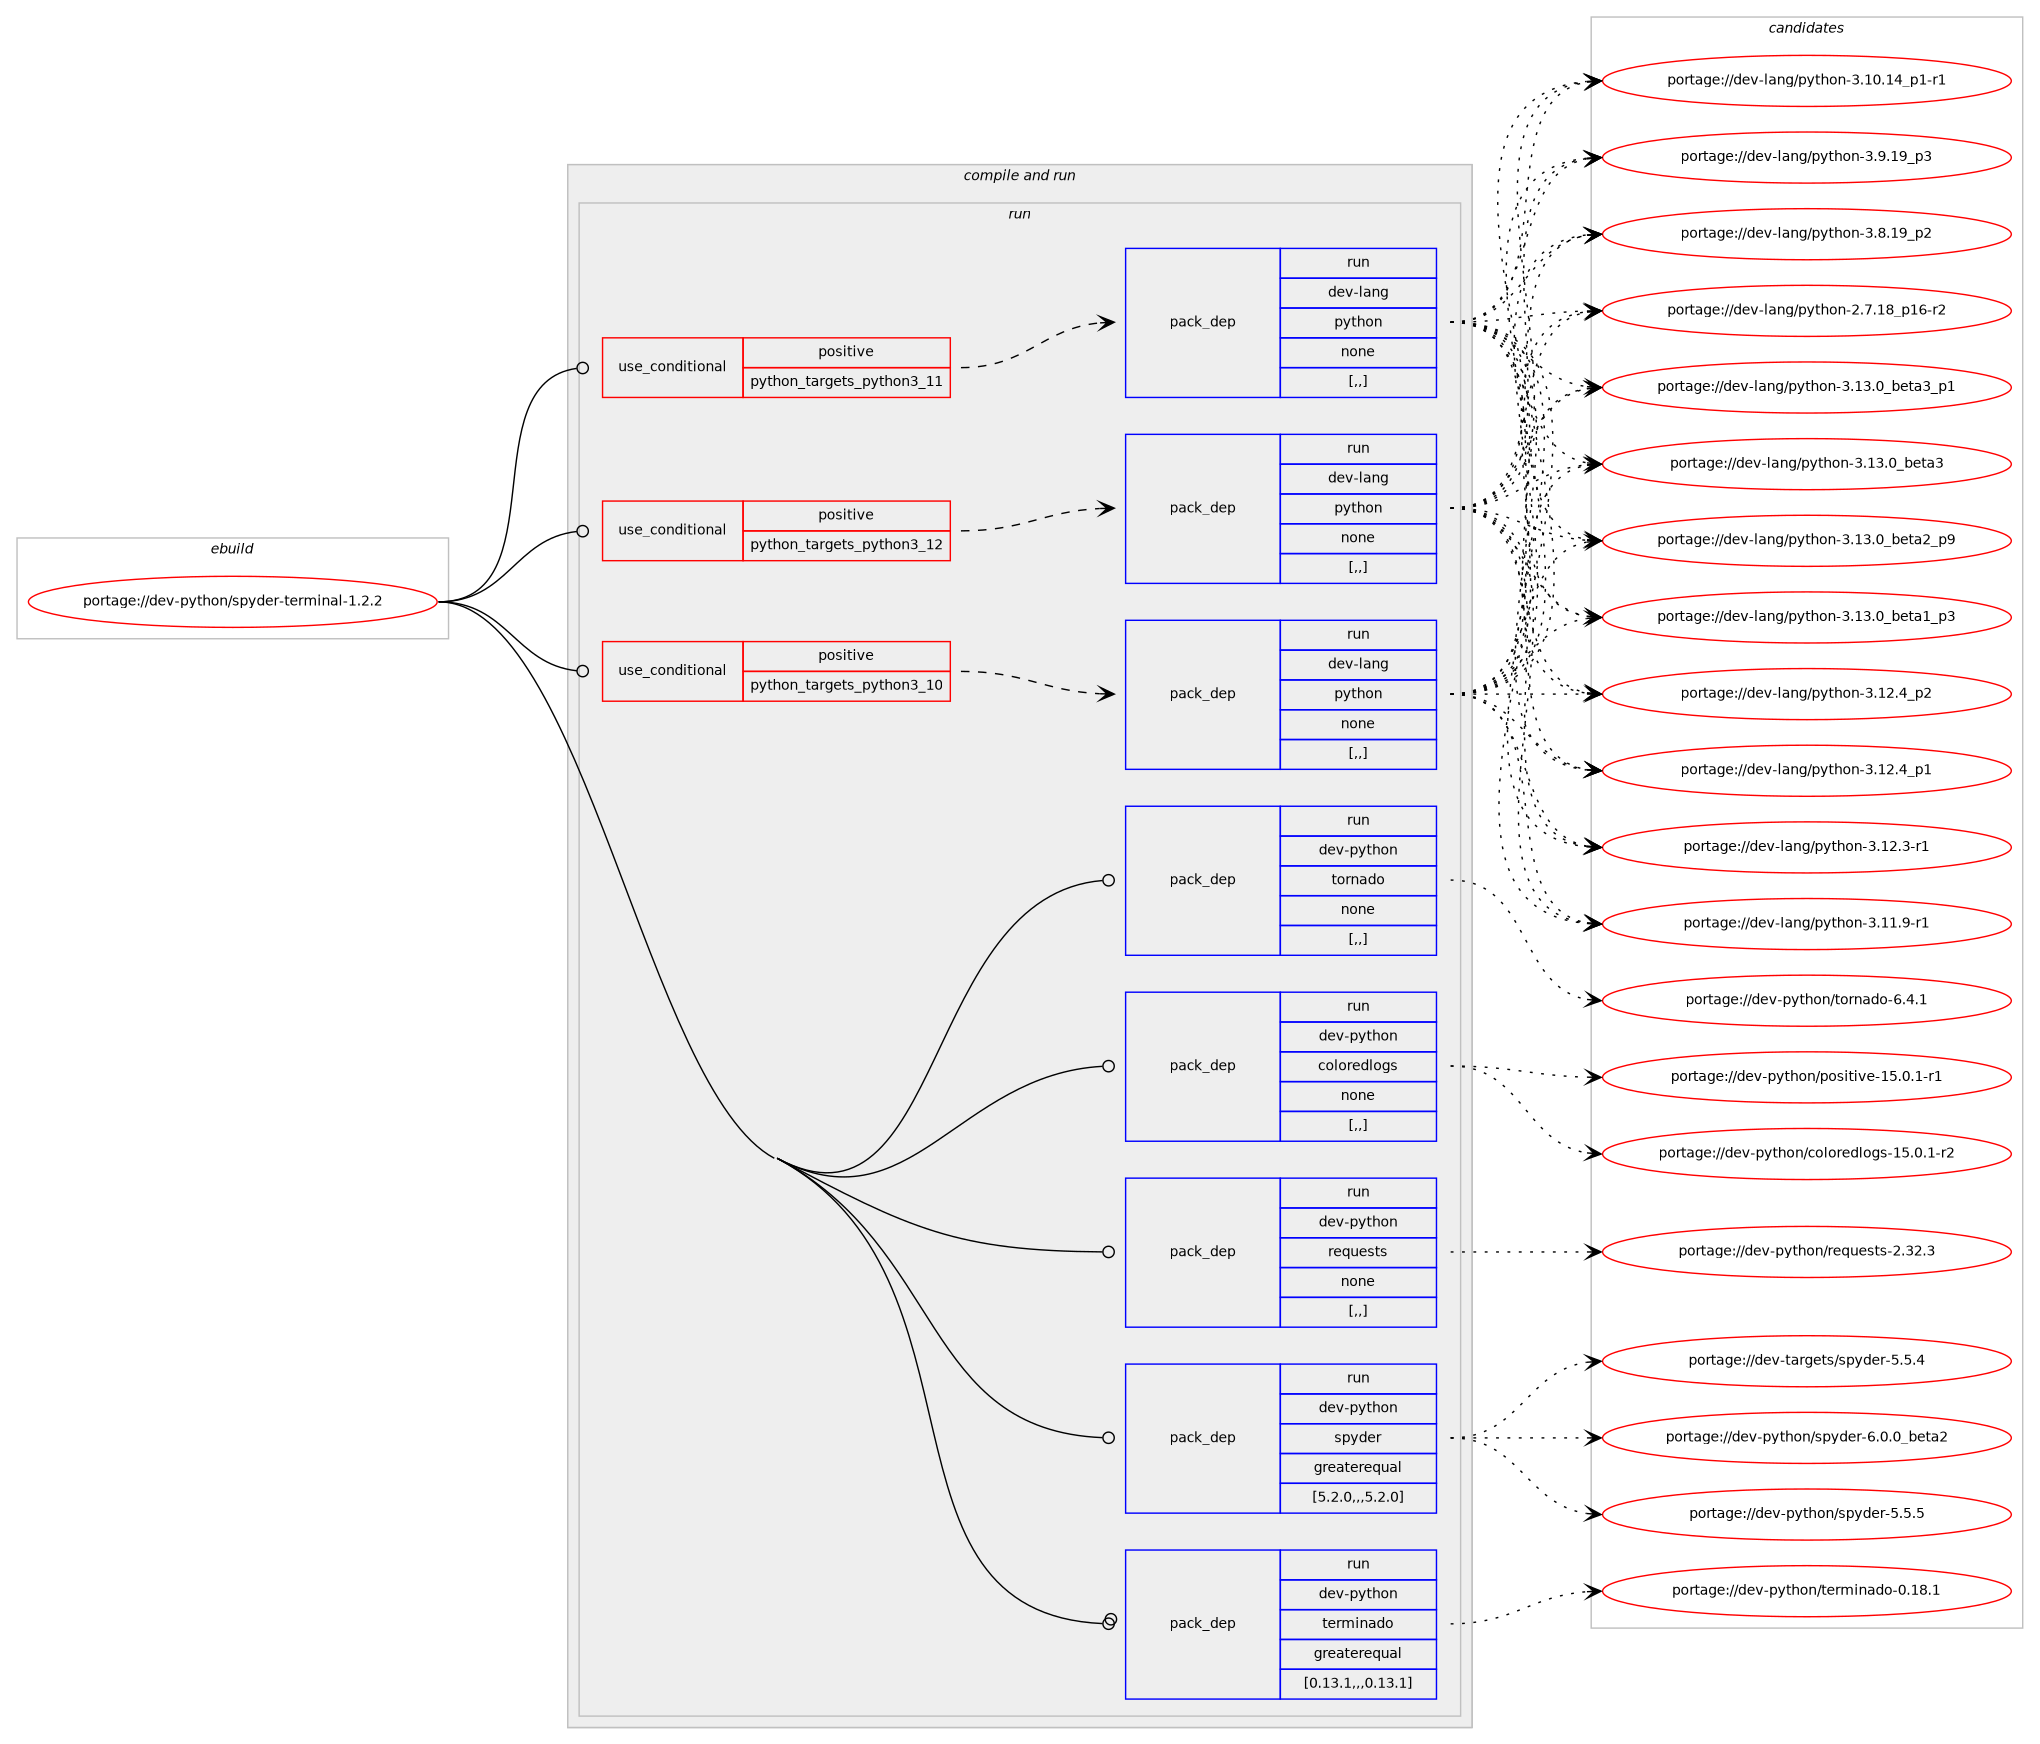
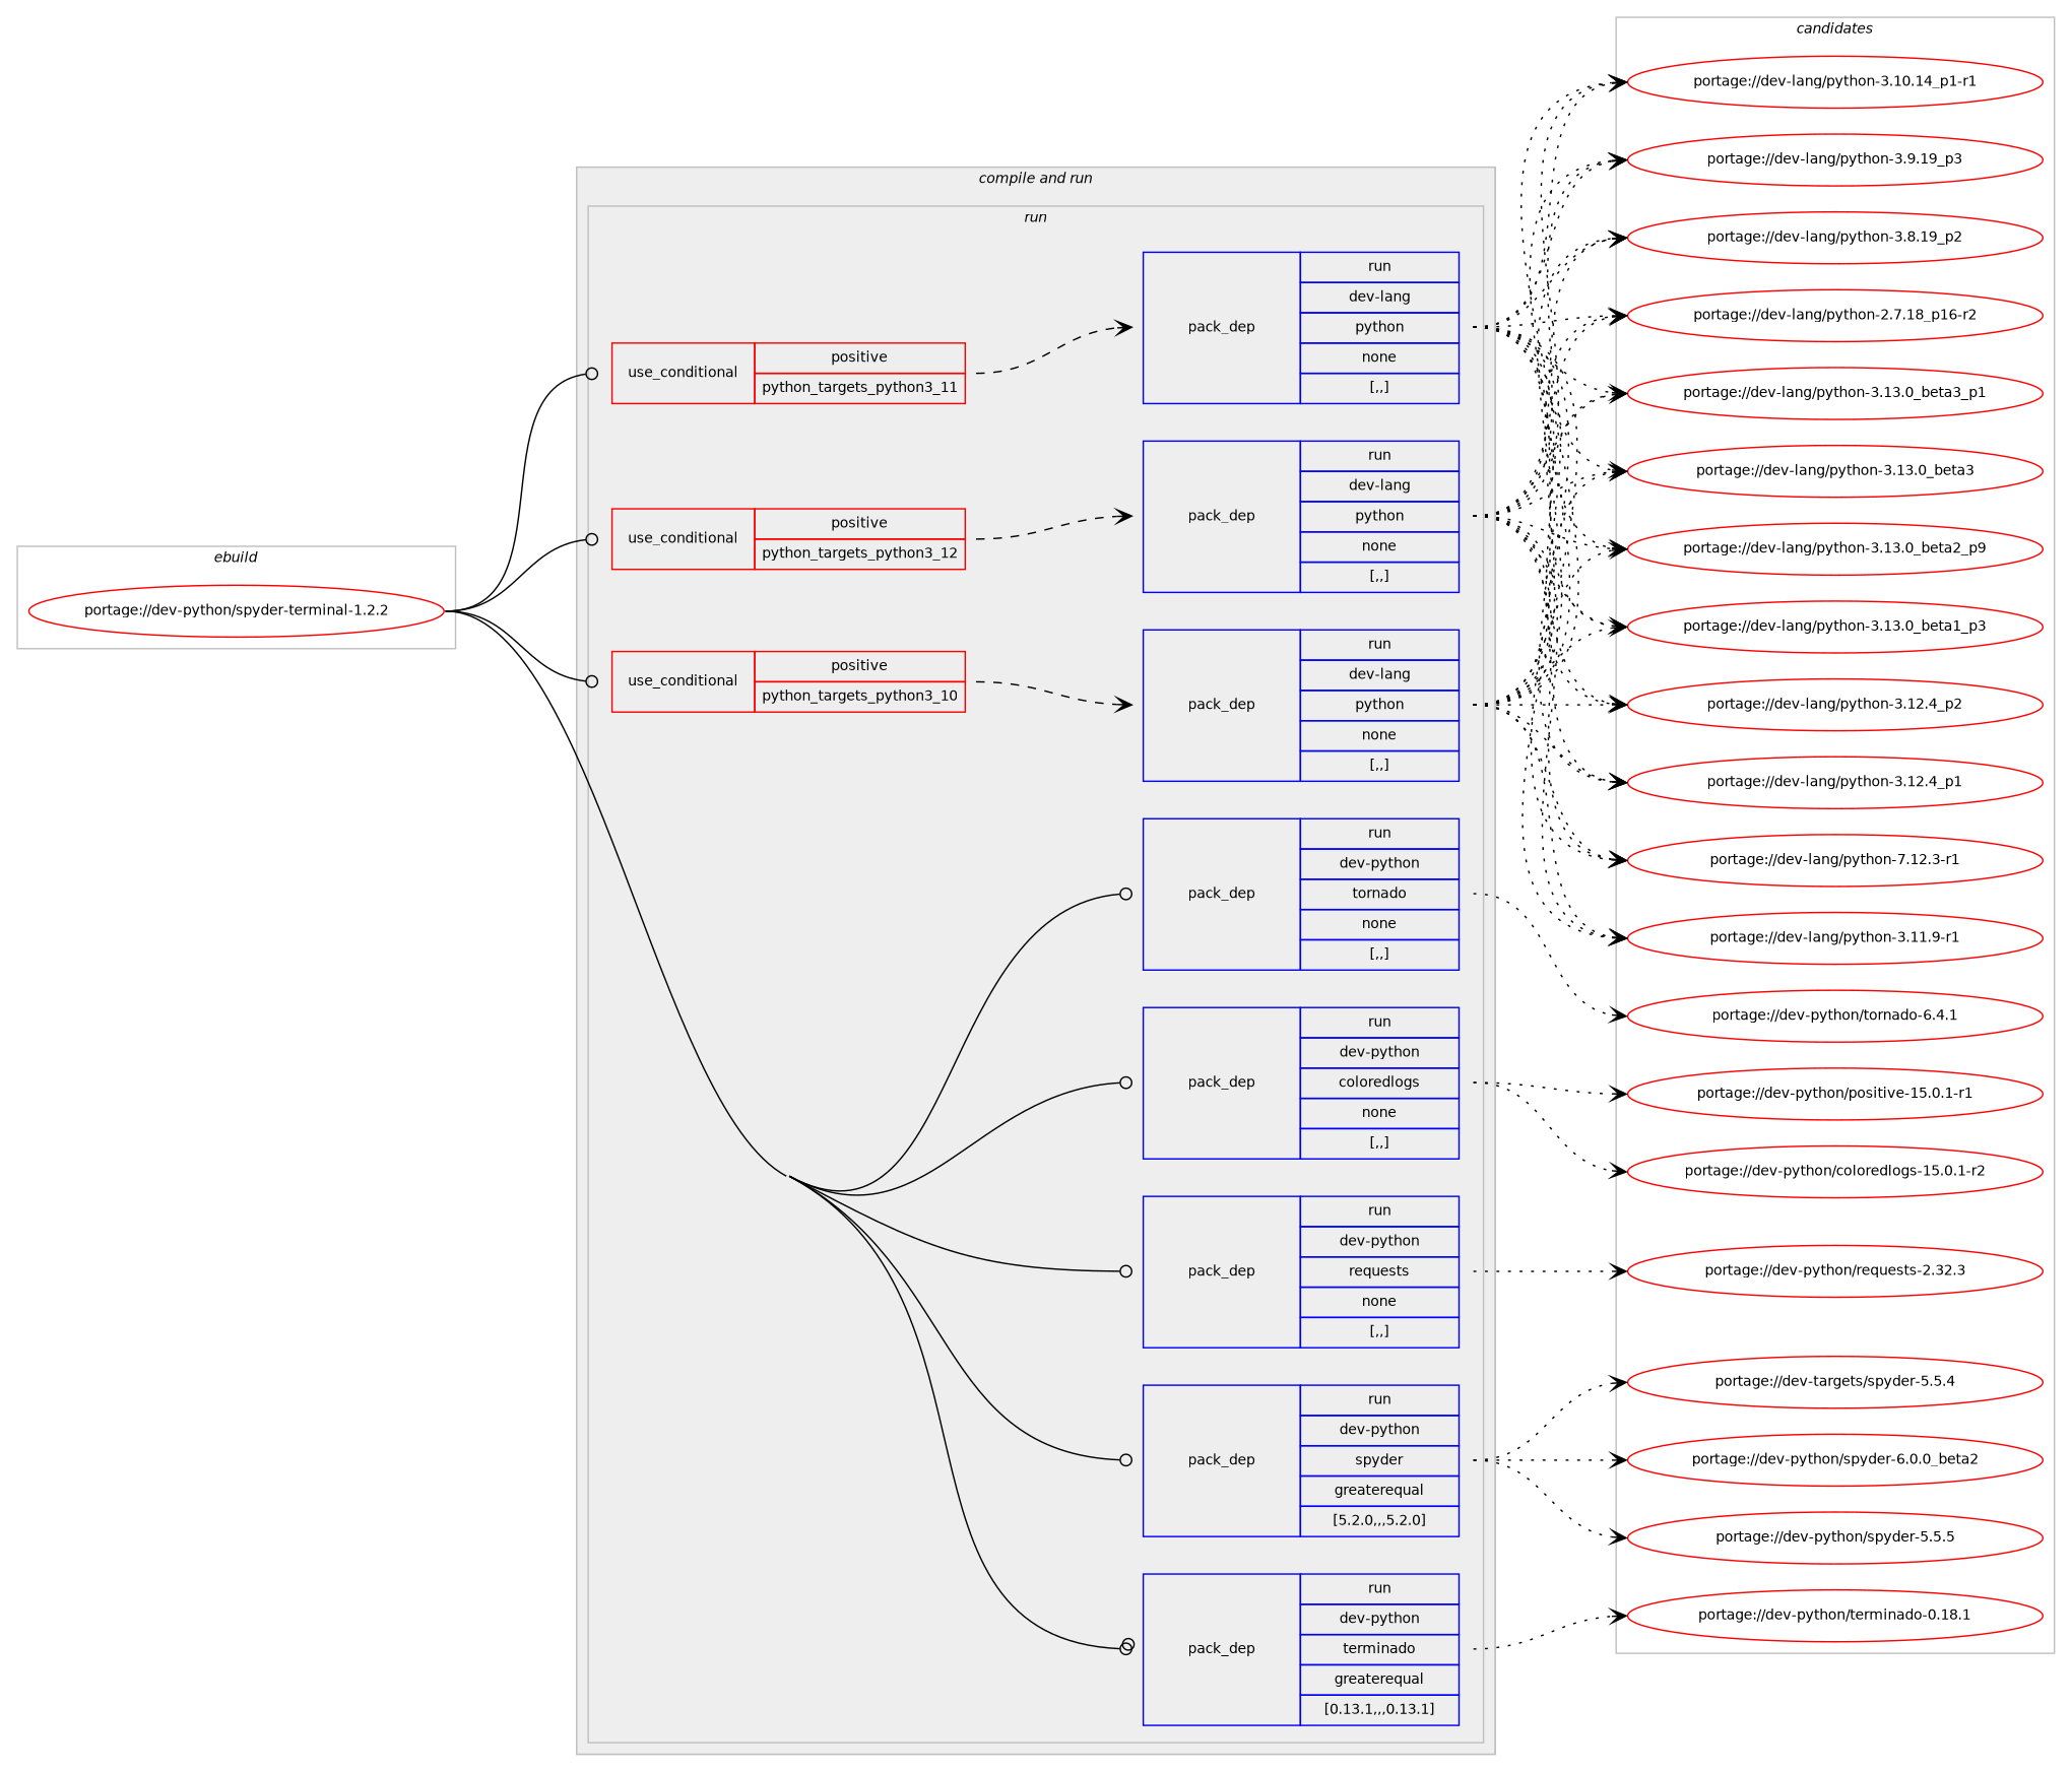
  digraph {
    compound=true
    concentrate=true
    fontname=Helvetica
    fontsize=10
    newrank=true
    rankdir=LR
    ranksep=1.5
    node [color=red fontname=Helvetica fontsize=10]
    edge [arrowhead=vee headport=w style=dotted tailport=e weight=100]
    n1 [label="portage://dev-python/spyder-terminal-1.2.2" width=4]
    n2 [color=blue label=<<TABLE BORDER="0" CELLBORDER="1" CELLSPACING="0" CELLPADDING="4" WIDTH="220"><TR><TD ROWSPAN="6" CELLPADDING="30">pack_dep</TD></TR><TR><TD WIDTH="110">run</TD></TR><TR><TD>dev-lang</TD></TR><TR><TD>python</TD></TR><TR><TD>none</TD></TR><TR><TD>[,,]</TD></TR></TABLE>> shape=none]
    n3 [label=<<TABLE BORDER="0" CELLBORDER="1" CELLSPACING="0" CELLPADDING="4"><TR><TD ROWSPAN="3" CELLPADDING="10">use_conditional</TD></TR><TR><TD>positive</TD></TR><TR><TD>python_targets_python3_10</TD></TR></TABLE>> shape=none]
    n4 [color=blue label=<<TABLE BORDER="0" CELLBORDER="1" CELLSPACING="0" CELLPADDING="4" WIDTH="220"><TR><TD ROWSPAN="6" CELLPADDING="30">pack_dep</TD></TR><TR><TD WIDTH="110">run</TD></TR><TR><TD>dev-lang</TD></TR><TR><TD>python</TD></TR><TR><TD>none</TD></TR><TR><TD>[,,]</TD></TR></TABLE>> shape=none]
    n5 [label=<<TABLE BORDER="0" CELLBORDER="1" CELLSPACING="0" CELLPADDING="4"><TR><TD ROWSPAN="3" CELLPADDING="10">use_conditional</TD></TR><TR><TD>positive</TD></TR><TR><TD>python_targets_python3_11</TD></TR></TABLE>> shape=none]
    n6 [color=blue label=<<TABLE BORDER="0" CELLBORDER="1" CELLSPACING="0" CELLPADDING="4" WIDTH="220"><TR><TD ROWSPAN="6" CELLPADDING="30">pack_dep</TD></TR><TR><TD WIDTH="110">run</TD></TR><TR><TD>dev-lang</TD></TR><TR><TD>python</TD></TR><TR><TD>none</TD></TR><TR><TD>[,,]</TD></TR></TABLE>> shape=none]
    n7 [label=<<TABLE BORDER="0" CELLBORDER="1" CELLSPACING="0" CELLPADDING="4"><TR><TD ROWSPAN="3" CELLPADDING="10">use_conditional</TD></TR><TR><TD>positive</TD></TR><TR><TD>python_targets_python3_12</TD></TR></TABLE>> shape=none]
    n8 [color=blue label=<<TABLE BORDER="0" CELLBORDER="1" CELLSPACING="0" CELLPADDING="4" WIDTH="220"><TR><TD ROWSPAN="6" CELLPADDING="30">pack_dep</TD></TR><TR><TD WIDTH="110">run</TD></TR><TR><TD>dev-python</TD></TR><TR><TD>coloredlogs</TD></TR><TR><TD>none</TD></TR><TR><TD>[,,]</TD></TR></TABLE>> shape=none]
    n9 [color=blue label=<<TABLE BORDER="0" CELLBORDER="1" CELLSPACING="0" CELLPADDING="4" WIDTH="220"><TR><TD ROWSPAN="6" CELLPADDING="30">pack_dep</TD></TR><TR><TD WIDTH="110">run</TD></TR><TR><TD>dev-python</TD></TR><TR><TD>requests</TD></TR><TR><TD>none</TD></TR><TR><TD>[,,]</TD></TR></TABLE>> shape=none]
    n10 [color=blue label=<<TABLE BORDER="0" CELLBORDER="1" CELLSPACING="0" CELLPADDING="4" WIDTH="220"><TR><TD ROWSPAN="6" CELLPADDING="30">pack_dep</TD></TR><TR><TD WIDTH="110">run</TD></TR><TR><TD>dev-python</TD></TR><TR><TD>spyder</TD></TR><TR><TD>greaterequal</TD></TR><TR><TD>[5.2.0,,,5.2.0]</TD></TR></TABLE>> shape=none]
    n11 [color=blue label=<<TABLE BORDER="0" CELLBORDER="1" CELLSPACING="0" CELLPADDING="4" WIDTH="220"><TR><TD ROWSPAN="6" CELLPADDING="30">pack_dep</TD></TR><TR><TD WIDTH="110">run</TD></TR><TR><TD>dev-python</TD></TR><TR><TD>terminado</TD></TR><TR><TD>greaterequal</TD></TR><TR><TD>[0.13.1,,,0.13.1]</TD></TR></TABLE>> shape=none]
    n12 [color=blue label=<<TABLE BORDER="0" CELLBORDER="1" CELLSPACING="0" CELLPADDING="4" WIDTH="220"><TR><TD ROWSPAN="6" CELLPADDING="30">pack_dep</TD></TR><TR><TD WIDTH="110">run</TD></TR><TR><TD>dev-python</TD></TR><TR><TD>tornado</TD></TR><TR><TD>none</TD></TR><TR><TD>[,,]</TD></TR></TABLE>> shape=none]
    n13 [label="portage://dev-lang/python-3.13.0_beta3_p1" width=4]
    n14 [label="portage://dev-lang/python-3.13.0_beta3" width=4]
    n15 [label="portage://dev-lang/python-3.13.0_beta2_p9" width=4]
    n16 [label="portage://dev-lang/python-3.13.0_beta1_p3" width=4]
    n17 [label="portage://dev-lang/python-3.12.4_p2" width=4]
    n18 [label="portage://dev-lang/python-3.12.4_p1" width=4]
-   n19 [label="portage://dev-lang/python-3.12.3-r1" width=4]
+   n19 [label="portage://dev-lang/python-7.12.3-r1" width=4]
    n20 [label="portage://dev-lang/python-3.11.9-r1" width=4]
    n21 [label="portage://dev-lang/python-3.10.14_p1-r1" width=4]
    n22 [label="portage://dev-lang/python-3.9.19_p3" width=4]
    n23 [label="portage://dev-lang/python-3.8.19_p2" width=4]
    n24 [label="portage://dev-lang/python-2.7.18_p16-r2" width=4]
    n25 [label="portage://dev-python/coloredlogs-15.0.1-r2" width=4]
    n26 [label="portage://dev-python/positive-15.0.1-r1" width=4]
    n27 [label="portage://dev-python/requests-2.32.3" width=4]
    n28 [label="portage://dev-python/spyder-6.0.0_beta2" width=4]
    n29 [label="portage://dev-python/spyder-5.5.5" width=4]
    n30 [label="portage://dev-targets/spyder-5.5.4" width=4]
    n31 [label="portage://dev-python/terminado-0.18.1" width=4]
    n32 [label="portage://dev-python/tornado-6.4.1" width=4]
    subgraph cluster_1 {
      color=gray
      label=<<i>ebuild</i>>
      rank=same
      n1
    }
    subgraph cluster_2 {
      color=gray
      label=<<i>dependencies</i>>
      subgraph cluster_3 {
        color=gray
        fillcolor="#eeeeee"
        label=<<i>compile</i>>
        style=filled
      }
      subgraph cluster_4 {
        color=gray
        fillcolor="#eeeeee"
        label=<<i>compile and run</i>>
        style=filled
      }
      subgraph cluster_5 {
        color=gray
        fillcolor="#eeeeee"
        label=<<i>run</i>>
        style=filled
        subgraph sub_6 {
          color=gray
          fillcolor="#eeeeee"
          label=<<i>run</i>>
          style=filled
          n3
          subgraph sub_7 {
            color=gray
            fillcolor="#eeeeee"
            label=<<i>run</i>>
            style=filled
            n2
          }
        }
        subgraph sub_8 {
          color=gray
          fillcolor="#eeeeee"
          label=<<i>run</i>>
          style=filled
          n5
          subgraph sub_9 {
            color=gray
            fillcolor="#eeeeee"
            label=<<i>run</i>>
            style=filled
            n4
          }
        }
        subgraph sub_10 {
          color=gray
          fillcolor="#eeeeee"
          label=<<i>run</i>>
          style=filled
          n7
          subgraph sub_11 {
            color=gray
            fillcolor="#eeeeee"
            label=<<i>run</i>>
            style=filled
            n6
          }
        }
        subgraph sub_12 {
          color=gray
          fillcolor="#eeeeee"
          label=<<i>run</i>>
          style=filled
          n8
        }
        subgraph sub_13 {
          color=gray
          fillcolor="#eeeeee"
          label=<<i>run</i>>
          style=filled
          n9
        }
        subgraph sub_14 {
          color=gray
          fillcolor="#eeeeee"
          label=<<i>run</i>>
          style=filled
          n10
        }
        subgraph sub_15 {
          color=gray
          fillcolor="#eeeeee"
          label=<<i>run</i>>
          style=filled
          n11
        }
        subgraph sub_16 {
          color=gray
          fillcolor="#eeeeee"
          label=<<i>run</i>>
          style=filled
          n12
        }
      }
    }
    subgraph cluster_17 {
      color=gray
      label=<<i>candidates</i>>
      rank=same
      subgraph sub_18 {
        color=black
        label=<<i>candidates</i>>
        nodesep=1
        rank=same
        n13
        n14
        n15
        n16
        n17
        n18
        n19
        n20
        n21
        n22
        n23
        n24
      }
      subgraph sub_19 {
        color=black
        label=<<i>candidates</i>>
        nodesep=1
        rank=same
        n13
        n14
        n15
        n16
        n17
        n18
        n19
        n20
        n21
        n22
        n23
        n24
      }
      subgraph sub_20 {
        color=black
        label=<<i>candidates</i>>
        nodesep=1
        rank=same
        n13
        n14
        n15
        n16
        n17
        n18
        n19
        n20
        n21
        n22
        n23
        n24
      }
      subgraph sub_21 {
        color=black
        label=<<i>candidates</i>>
        nodesep=1
        rank=same
        n25
        n26
      }
      subgraph sub_22 {
        color=black
        label=<<i>candidates</i>>
        nodesep=1
        rank=same
        n27
      }
      subgraph sub_23 {
        color=black
        label=<<i>candidates</i>>
        nodesep=1
        rank=same
        n28
        n29
        n30
      }
      subgraph sub_24 {
        color=black
        label=<<i>candidates</i>>
        nodesep=1
        rank=same
        n31
      }
      subgraph sub_25 {
        color=black
        label=<<i>candidates</i>>
        nodesep=1
        rank=same
        n32
      }
    }
    n1 -> n3 [arrowhead=odot style=solid weight=20]
    n1 -> n5 [arrowhead=odot style=solid weight=20]
    n1 -> n7 [arrowhead=odot style=solid weight=20]
    n1 -> n8 [arrowhead=odot style=solid weight=20]
    n1 -> n9 [arrowhead=odot style=solid weight=20]
    n1 -> n10 [arrowhead=odot style=solid weight=20]
    n1 -> n11 [arrowhead=odot style=solid weight=20]
    n1 -> n12 [arrowhead=odot style=solid weight=20]
    n2 -> n13
    n2 -> n14
    n2 -> n15
    n2 -> n16
    n2 -> n17
    n2 -> n18
    n2 -> n19
    n2 -> n20
    n2 -> n21
    n2 -> n22
    n2 -> n23
    n2 -> n24
    n3 -> n2 [style=dashed weight=20]
    n4 -> n13
    n4 -> n14
    n4 -> n15
    n4 -> n16
    n4 -> n17
    n4 -> n18
    n4 -> n19
    n4 -> n20
    n4 -> n21
    n4 -> n22
    n4 -> n23
    n4 -> n24
    n5 -> n4 [style=dashed weight=20]
    n6 -> n13
    n6 -> n14
    n6 -> n15
    n6 -> n16
    n6 -> n17
    n6 -> n18
    n6 -> n19
    n6 -> n20
    n6 -> n21
    n6 -> n22
    n6 -> n23
    n6 -> n24
    n7 -> n6 [style=dashed weight=20]
    n8 -> n25
    n8 -> n26
    n9 -> n27
    n10 -> n28
    n10 -> n29
    n10 -> n30
    n11 -> n31
    n12 -> n32
  }
